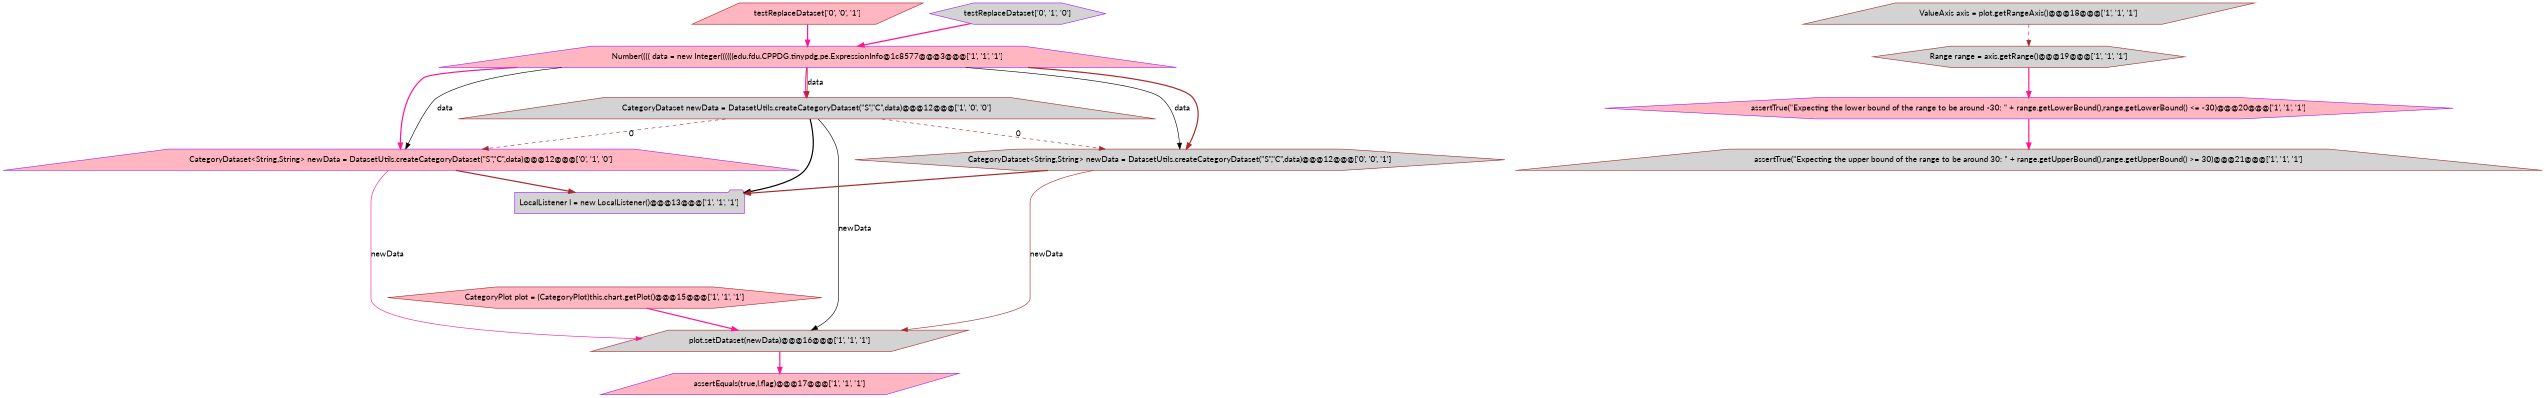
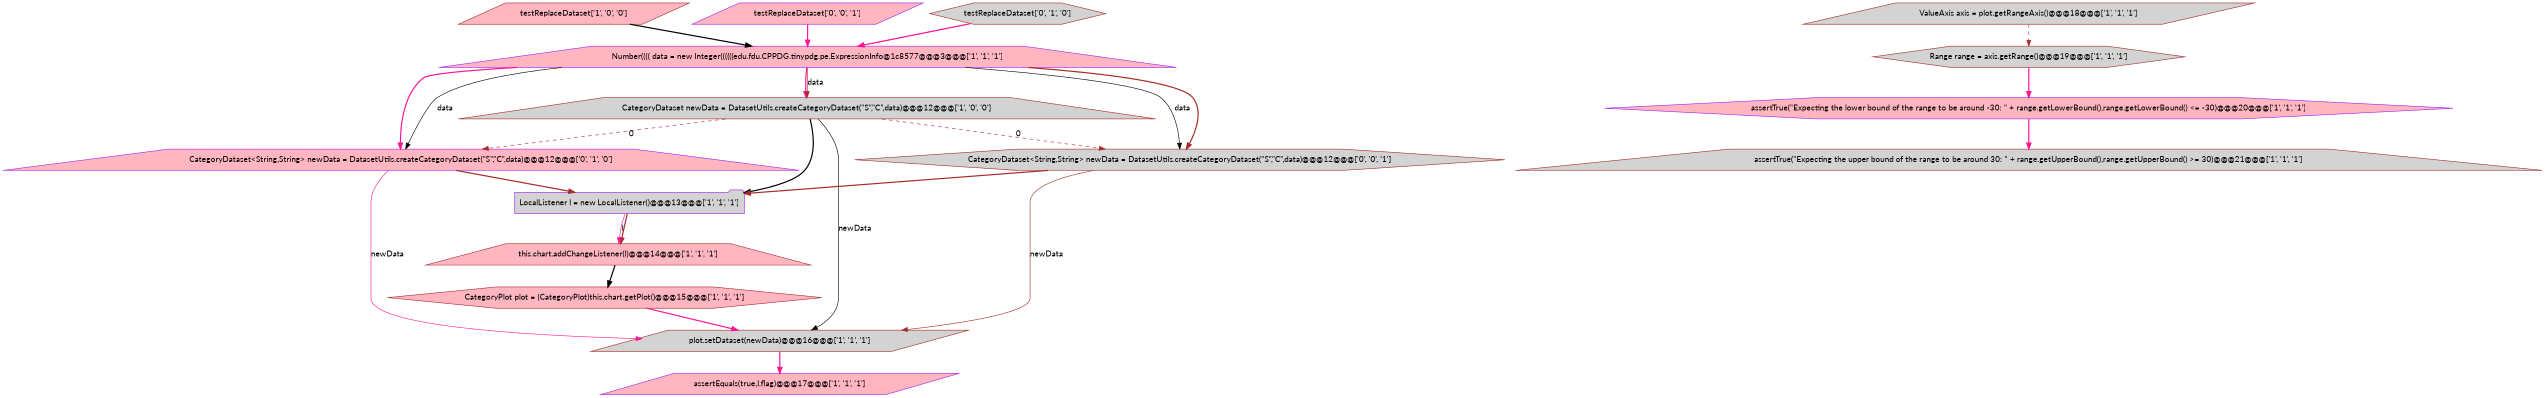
  digraph {
    fontname=Lato
    node [color=brown fillcolor=lightpink fontname=Lato shape=hexagon style=filled]
    edge [color=deeppink fontname=Lato style=bold]
    n1 [label="CategoryPlot plot = (CategoryPlot)this.chart.getPlot()@@@15@@@['1', '1', '1']"]
    n2 [fillcolor=lightgrey label="plot.setDataset(newData)@@@16@@@['1', '1', '1']" shape=parallelogram]
    n3 [color=purple label="assertEquals(true,l.flag)@@@17@@@['1', '1', '1']" shape=parallelogram]
    n4 [fillcolor=lightgrey label="ValueAxis axis = plot.getRangeAxis()@@@18@@@['1', '1', '1']" shape=parallelogram]
    n5 [fillcolor=lightgrey label="Range range = axis.getRange()@@@19@@@['1', '1', '1']"]
+   n6 [label="this.chart.addChangeListener(l)@@@14@@@['1', '1', '1']" shape=trapezium]
+   n7 [label="testReplaceDataset['1', '0', '0']" shape=parallelogram]
    n8 [color=purple label="Number(((( data = new Integer((((((edu.fdu.CPPDG.tinypdg.pe.ExpressionInfo@1c8577@@@3@@@['1', '1', '1']" shape=trapezium]
    n9 [color=purple label="CategoryDataset<String,String> newData = DatasetUtils.createCategoryDataset(\"S\",\"C\",data)@@@12@@@['0', '1', '0']" shape=trapezium]
    n10 [fillcolor=lightgrey label="CategoryDataset newData = DatasetUtils.createCategoryDataset(\"S\",\"C\",data)@@@12@@@['1', '0', '0']" shape=trapezium]
    n11 [fillcolor=lightgrey label="CategoryDataset<String,String> newData = DatasetUtils.createCategoryDataset(\"S\",\"C\",data)@@@12@@@['0', '0', '1']"]
    n12 [color=purple fillcolor=lightgrey label="LocalListener l = new LocalListener()@@@13@@@['1', '1', '1']" shape=folder]
    n13 [color=purple label="assertTrue(\"Expecting the lower bound of the range to be around -30: \" + range.getLowerBound(),range.getLowerBound() <= -30)@@@20@@@['1', '1', '1']"]
    n14 [fillcolor=lightgrey label="assertTrue(\"Expecting the upper bound of the range to be around 30: \" + range.getUpperBound(),range.getUpperBound() >= 30)@@@21@@@['1', '1', '1']" shape=trapezium]
-   n15 [label="testReplaceDataset['0', '0', '1']" shape=parallelogram]
-   n16 [color=purple fillcolor=lightgrey label="testReplaceDataset['0', '1', '0']"]
+   n15 [color=purple label="testReplaceDataset['0', '0', '1']" shape=parallelogram]
+   n16 [fillcolor=lightgrey label="testReplaceDataset['0', '1', '0']"]
    n1 -> n2
    n2 -> n3
    n4 -> n5 [color=brown style=dashed]
    n5 -> n13
+   n6 -> n1 [color=black]
+   n7 -> n8 [color=black]
    n8 -> n9
    n8 -> n9 [color=black label=data style=solid]
    n8 -> n10
    n8 -> n10 [color=brown label=data style=solid]
    n8 -> n11 [color=black label=data style=solid]
    n8 -> n11 [color=brown]
    n9 -> n2 [label=newData style=solid]
    n9 -> n12 [color=brown]
    n10 -> n2 [color=black label=newData style=solid]
    n10 -> n9 [color=brown label=0 style=dashed]
    n10 -> n11 [color=brown label=0 style=dashed]
    n10 -> n12 [color=black]
    n11 -> n2 [color=brown label=newData style=solid]
    n11 -> n12 [color=brown]
+   n12 -> n6 [color=brown]
+   n12 -> n6 [label=l style=solid]
    n13 -> n14
    n15 -> n8
    n16 -> n8
  }
